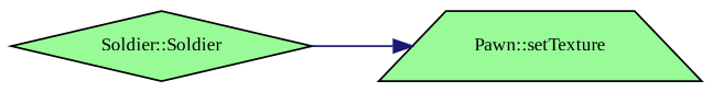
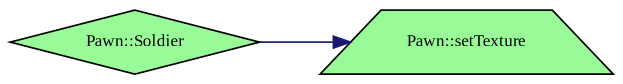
  digraph {
    rankdir=LR
    fontname="Liberation Serif"
    node [color=black fillcolor=palegreen fontname="Liberation Serif" fontsize=10 style=filled]
-   n1 [fontcolor=black height=0.2 label="Soldier::Soldier" shape=diamond width=0.4]
+   n1 [fontcolor=black height=0.2 label="Pawn::Soldier" shape=diamond width=0.4]
    n2 [height=0.2 label="Pawn::setTexture" shape=trapezium width=0.4]
    n1 -> n2 [color=midnightblue fontname="Liberation Serif" fontsize=10 labelfontname=Helvetica labelfontsize=10 style=solid]
  }
